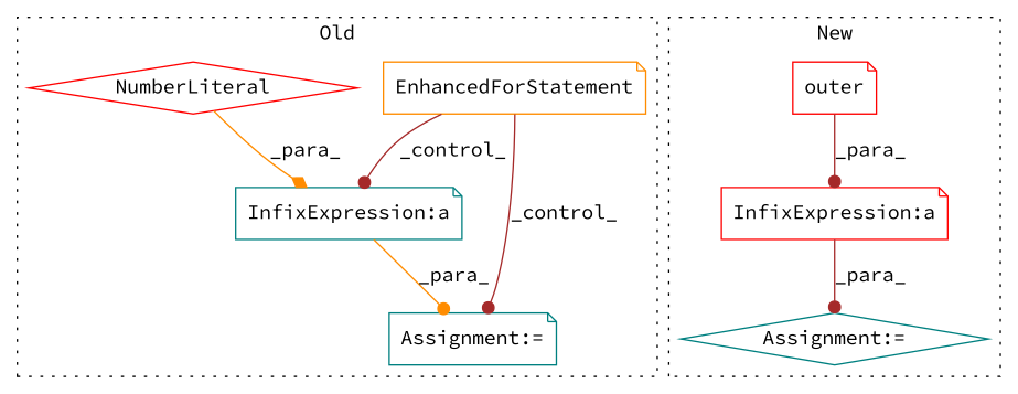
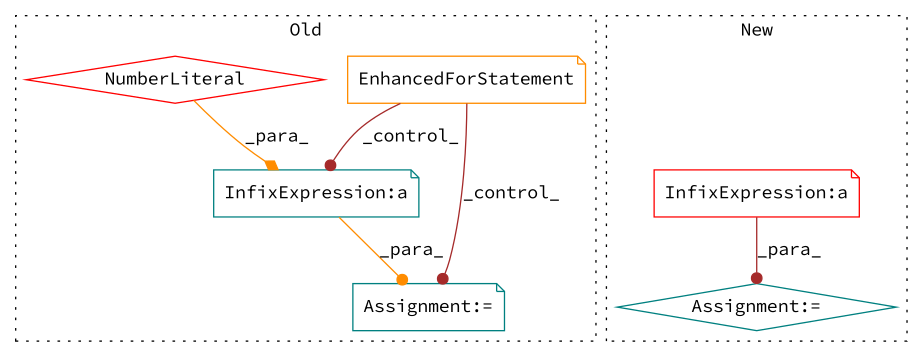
  digraph {
    fontname="Source Code Pro"
    node [a=27 l=3 shape=note color=teal fontname="Source Code Pro"]
    edge [color=brown arrowhead=dot fontname="Source Code Pro"]
    n1 [a=70 l="53,2" label=EnhancedForStatement s="2381,2460" color=darkorange]
    n2 [label="InfixExpression:a" s=2543]
    n3 [a=7 l="57,2" label="Assignment:=" s="2470,2559"]
    n4 [a=34 l=1 label=NumberLiteral s=2546 shape=diamond color=red]
-   n5 [a=32 l="6,1" label=outer s="2459,2476" color=red]
    n6 [label="InfixExpression:a" s=2512 color=red]
    n7 [a=7 l=1 label="Assignment:=" s=2494 shape=diamond]
    subgraph cluster_1 {
      label=Old
      style=dotted
      n1
      n2
      n3
      n4
    }
    subgraph cluster_2 {
      label=New
      style=dotted
-     n5
      n6
      n7
    }
    n1 -> n2 [label=_control_]
    n1 -> n3 [label=_control_]
    n2 -> n3 [label=_para_ color=darkorange]
    n4 -> n2 [label=_para_ color=darkorange arrowhead=diamond]
-   n5 -> n6 [label=_para_]
    n6 -> n7 [label=_para_]
  }
